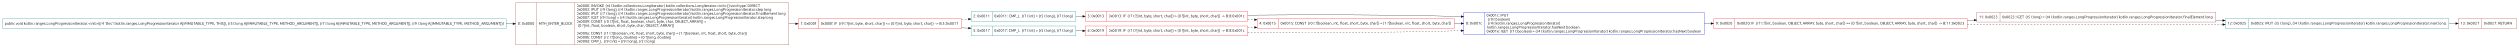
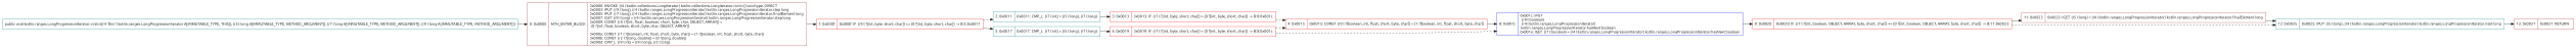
  digraph {
    fontname=Ubuntu
    rankdir=LR
    node [color=red fontname=Ubuntu shape=record]
    edge [fontname=Ubuntu]
    n1 [color=brown label="{0\:\ 0x0000|MTH_ENTER_BLOCK\l|0x0000: INVOKE  (r4 I:kotlin.collections.LongIterator) kotlin.collections.LongIterator.\<init\>():void type: DIRECT \l0x0003: IPUT  (r9 I:long), (r4 I:kotlin.ranges.LongProgressionIterator) kotlin.ranges.LongProgressionIterator.step long \l0x0005: IPUT  (r7 I:long), (r4 I:kotlin.ranges.LongProgressionIterator) kotlin.ranges.LongProgressionIterator.finalElement long \l0x0007: IGET  (r9 I:long) = (r4 I:kotlin.ranges.LongProgressionIterator) kotlin.ranges.LongProgressionIterator.step long \l0x0009: CONST  (r0 I:?[int, float, boolean, short, byte, char, OBJECT, ARRAY]) = \l  (0 ?[int, float, boolean, short, byte, char, OBJECT, ARRAY])\l \l0x000a: CONST  (r1 I:?[boolean, int, float, short, byte, char]) = (1 ?[boolean, int, float, short, byte, char]) \l0x000b: CONST  (r2 I:?[long, double]) = (0 ?[long, double]) \l0x000d: CMP_L  (r9 I:int) = (r9 I:long), (r2 I:long) \l}"]
    n2 [label="{1\:\ 0x000f|0x000f: IF  (r9 I:?[int, byte, short, char]) \<= (0 ?[int, byte, short, char])  \-\> B:5:0x0017 \l}"]
    n3 [color=teal label="{2\:\ 0x0011|0x0011: CMP_L  (r7 I:int) = (r5 I:long), (r7 I:long) \l}"]
    n4 [color=teal label="{5\:\ 0x0017|0x0017: CMP_L  (r7 I:int) = (r5 I:long), (r7 I:long) \l}"]
    n5 [label="{3\:\ 0x0013|0x0013: IF  (r7 I:?[int, byte, short, char]) \> (0 ?[int, byte, short, char])  \-\> B:8:0x001c \l}"]
    n6 [label="{6\:\ 0x0019|0x0019: IF  (r7 I:?[int, byte, short, char]) \< (0 ?[int, byte, short, char])  \-\> B:8:0x001c \l}"]
    n7 [label="{4\:\ 0x0015|0x0015: CONST  (r0 I:?[boolean, int, float, short, byte, char]) = (1 ?[boolean, int, float, short, byte, char]) \l}"]
    n8 [color=blue label="{8\:\ 0x001c|0x001c: IPUT  \l  (r0 I:boolean)\l  (r4 I:kotlin.ranges.LongProgressionIterator)\l kotlin.ranges.LongProgressionIterator.hasNext boolean \l0x001e: IGET  (r7 I:boolean) = (r4 I:kotlin.ranges.LongProgressionIterator) kotlin.ranges.LongProgressionIterator.hasNext boolean \l}"]
    n9 [label="{9\:\ 0x0020|0x0020: IF  (r7 I:?[int, boolean, OBJECT, ARRAY, byte, short, char]) == (0 ?[int, boolean, OBJECT, ARRAY, byte, short, char])  \-\> B:11:0x0023 \l}"]
    n10 [color=brown label="{11\:\ 0x0023|0x0023: IGET  (r5 I:long) = (r4 I:kotlin.ranges.LongProgressionIterator) kotlin.ranges.LongProgressionIterator.finalElement long \l}"]
    n11 [color=teal label="{12\:\ 0x0025|0x0025: IPUT  (r5 I:long), (r4 I:kotlin.ranges.LongProgressionIterator) kotlin.ranges.LongProgressionIterator.next long \l}"]
    n12 [color=brown label="{13\:\ 0x0027|0x0027: RETURN   \l}"]
    n13 [color=teal label="{public void kotlin.ranges.LongProgressionIterator.\<init\>((r4 'this' I:kotlin.ranges.LongProgressionIterator A[IMMUTABLE_TYPE, THIS]), (r5 I:long A[IMMUTABLE_TYPE, METHOD_ARGUMENT]), (r7 I:long A[IMMUTABLE_TYPE, METHOD_ARGUMENT]), (r9 I:long A[IMMUTABLE_TYPE, METHOD_ARGUMENT])) }"]
    n1 -> n2
    n2 -> n3 [style=dashed]
    n2 -> n4
    n3 -> n5
    n4 -> n6
    n5 -> n7 [style=dashed]
-   n5 -> n8
    n6 -> n7 [style=dashed]
    n6 -> n8 [style=dashed]
    n7 -> n8
    n8 -> n9
    n9 -> n10
    n9 -> n11 [style=dashed]
    n10 -> n11
    n11 -> n12
    n13 -> n1
  }
